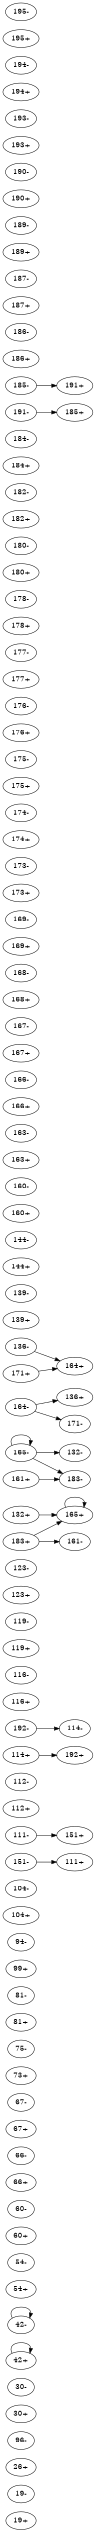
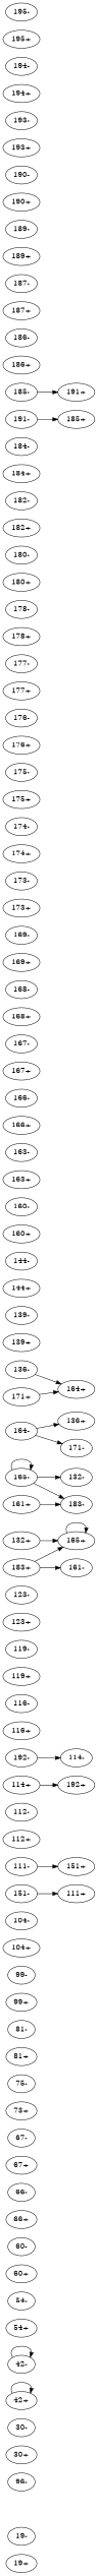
  digraph {
    k=43
    rankdir=LR
    node [C=485 l=107]
    edge [d=-42]
    "19+"
    "19-"
-   "26+" [C=482 l=120]
    n4 [C=482 l=120 label="96-"]
    "30+" [C=1299 l=312]
    "30-" [C=1299 l=312]
    "42+" [C=25 l=43]
    "42-" [C=25 l=43]
    "54+" [C=8435 l=635]
    "54-" [C=8435 l=635]
    "60+" [C=631 l=149]
    "60-" [C=631 l=149]
    "66+" [C=4354 l=484]
    "66-" [C=4354 l=484]
    "67+" [C=713 l=114]
    "67-" [C=713 l=114]
    "73+" [C=924 l=129]
    n18 [C=924 l=129 label="75-"]
    "81+" [C=1178 l=183]
    "81-" [C=1178 l=183]
    "99+" [C=33921 l=2556]
-   "99-" [C=33921 l=2556 label="94-"]
+   "99-" [C=33921 l=2556]
    "104+" [C=616 l=116]
    "104-" [C=616 l=116]
    "111+" [C=700 l=113]
    "111-" [C=700 l=113]
    "151+" [C=26668 l=2048]
    "112+" [C=1398 l=239]
    "112-" [C=1398 l=239]
    "114+" [C=1547 l=193]
    "192+" [C=18461 l=1643]
    "114-" [C=1547 l=193]
    "116+" [C=4682 l=399]
    "116-" [C=4682 l=399]
    "119+" [C=6535 l=676]
    "119-" [C=6535 l=676]
    "123+" [C=4769 l=459]
    "123-" [C=4769 l=459]
    "132+" [C=1151 l=168]
    "165+" [C=121954 l=8756]
    "132-" [C=1151 l=168]
    "136+" [C=5911 l=549]
    "136-" [C=5911 l=549]
    "164+" [C=21999 l=1965]
    "139+" [C=1189 l=251]
    "139-" [C=1189 l=251]
    "144+" [C=94964 l=7750]
    "144-" [C=94964 l=7750]
    "151-" [C=26668 l=2048]
    "160+" [C=96549 l=7342]
    "160-" [C=96549 l=7342]
    "161+" [C=29381 l=2401]
    "183-" [C=48400 l=3731]
    "161-" [C=29381 l=2401]
    "163+" [C=54663 l=4536]
    "163-" [C=54663 l=4536]
    "164-" [C=21999 l=1965]
    "171-" [C=76031 l=5746]
    "165-" [C=121954 l=8756]
    "166+" [C=289136 l=23586]
    "166-" [C=289136 l=23586]
    "167+" [C=79258 l=6492]
    "167-" [C=79258 l=6492]
    "168+" [C=22907 l=1971]
    "168-" [C=22907 l=1971]
    "169+" [C=21160 l=1810]
    "169-" [C=21160 l=1810]
    "171+" [C=76031 l=5746]
    "173+" [C=127456 l=10711]
    "173-" [C=127456 l=10711]
    "174+" [C=23334 l=2027]
    "174-" [C=23334 l=2027]
    "175+" [C=34250 l=2257]
    "175-" [C=34250 l=2257]
    "176+" [C=64457 l=4885]
    "176-" [C=64457 l=4885]
    "177+" [C=33285 l=2607]
    "177-" [C=33285 l=2607]
    "178+" [C=36619 l=2882]
    "178-" [C=36619 l=2882]
    "180+" [C=57660 l=3944]
    "180-" [C=57660 l=3944]
    "182+" [C=43479 l=3786]
    "182-" [C=43479 l=3786]
    "183+" [C=48400 l=3731]
    "184+" [C=57723 l=4941]
    "184-" [C=57723 l=4941]
    "185+" [C=18798 l=1891]
    "185-" [C=18798 l=1891]
    "191+" [C=87043 l=6260]
    "186+" [C=20222 l=1823]
    "186-" [C=20222 l=1823]
    "187+" [C=25988 l=2201]
    "187-" [C=25988 l=2201]
    "189+" [C=62885 l=4859]
    "189-" [C=62885 l=4859]
    "190+" [C=32855 l=2537]
    "190-" [C=32855 l=2537]
    "191-" [C=87043 l=6260]
    "192-" [C=18461 l=1643]
    "193+" [C=282789 l=22993]
    "193-" [C=282789 l=22993]
    "194+" [C=290993 l=21649]
    "194-" [C=290993 l=21649]
    "195+" [C=267346 l=21058]
    "195-" [C=267346 l=21058]
    "42+" -> "42+" [d=-41]
    "42-" -> "42-" [d=-41]
    "111-" -> "151+" [d=-39]
    "114+" -> "192+"
    "132+" -> "165+"
    "165+" -> "165+" [d=-41]
    "136-" -> "164+"
    "151-" -> "111+" [d=-39]
    "161+" -> "183-"
    "164-" -> "136+"
    "164-" -> "171-"
    "165-" -> "132-"
    "165-" -> "183-" [d=-952]
    "165-" -> "165-" [d=-41]
    "171+" -> "164+"
    "183+" -> "165+" [d=-952]
    "183+" -> "161-"
    "185-" -> "191+" [d=-35]
    "191-" -> "185+" [d=-35]
    "192-" -> "114-"
  }
